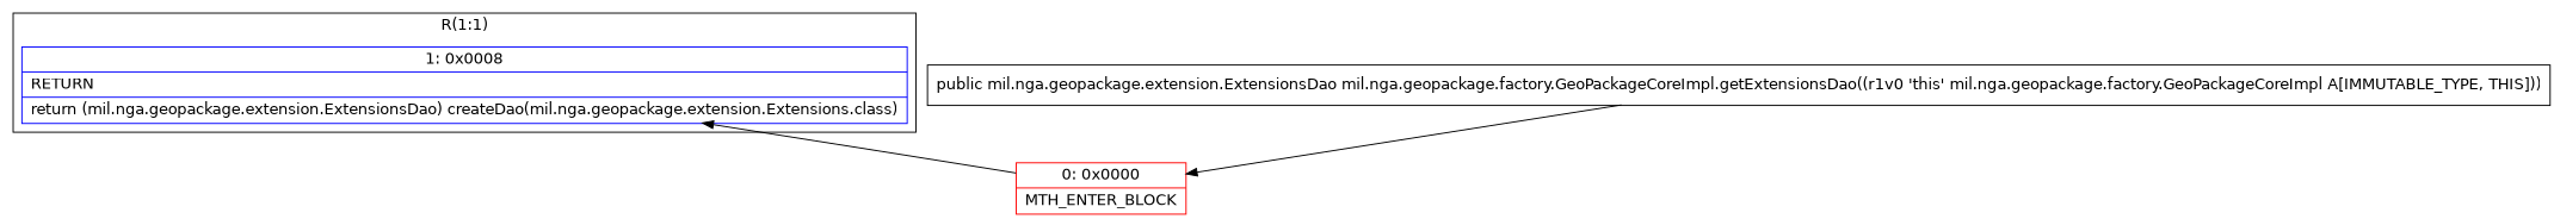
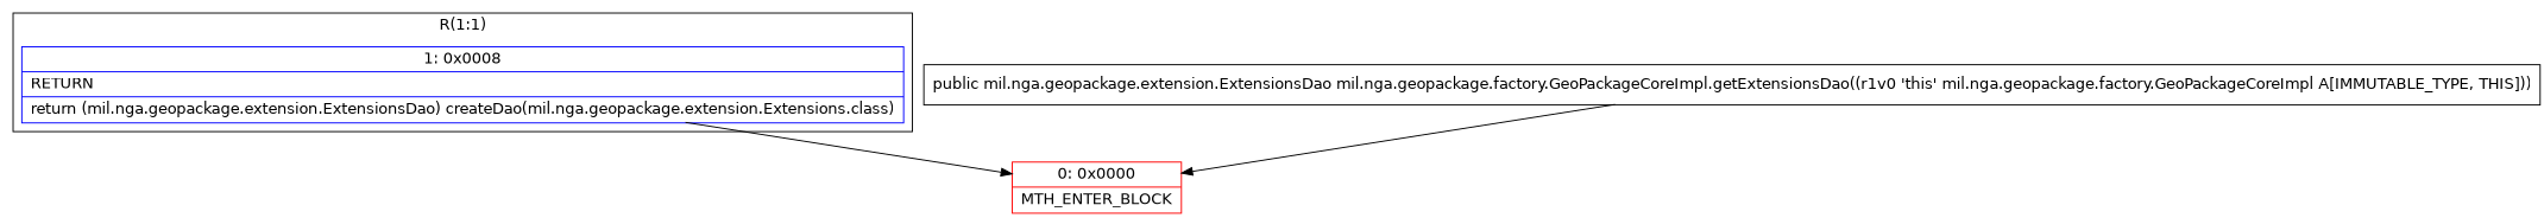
  digraph {
    fontname="DejaVu Sans"
    node [shape=record fontname="DejaVu Sans"]
    edge [fontname="DejaVu Sans"]
    n1 [color=blue label="{1\:\ 0x0008|RETURN\l|return (mil.nga.geopackage.extension.ExtensionsDao) createDao(mil.nga.geopackage.extension.Extensions.class)\l}"]
    n2 [color=red label="{0\:\ 0x0000|MTH_ENTER_BLOCK\l}"]
    n3 [label="{public mil.nga.geopackage.extension.ExtensionsDao mil.nga.geopackage.factory.GeoPackageCoreImpl.getExtensionsDao((r1v0 'this' mil.nga.geopackage.factory.GeoPackageCoreImpl A[IMMUTABLE_TYPE, THIS])) }"]
    subgraph cluster_1 {
      label="R(1:1)"
      n1
    }
-   n2 -> n1
+   n1 -> n2
    n3 -> n2
  }
